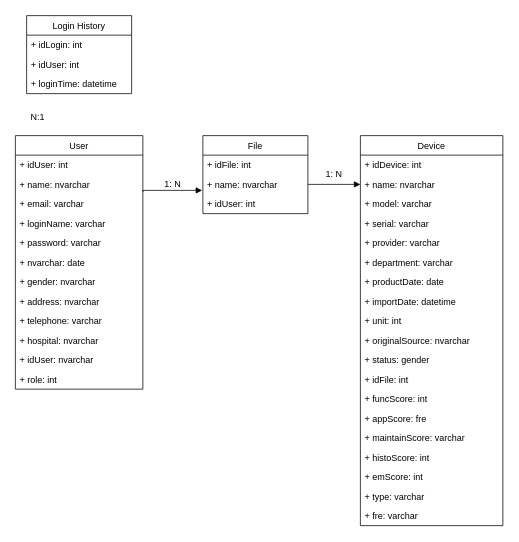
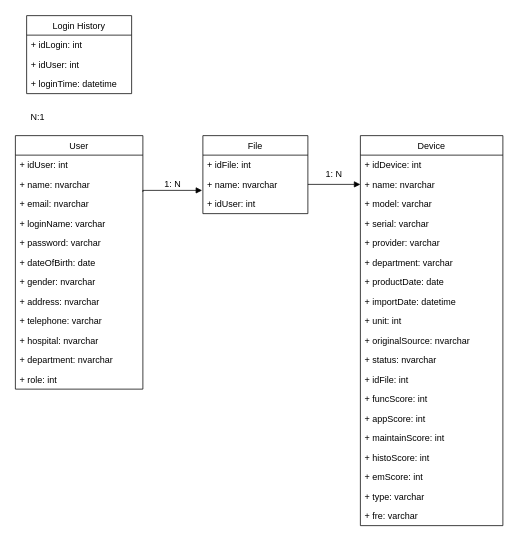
  <mxCell id="0" />
  <mxCell id="1" parent="0" />
  <mxCell id="2" value="User" style="swimlane;fontStyle=0;childLayout=stackLayout;horizontal=1;startSize=26;fillColor=none;horizontalStack=0;resizeParent=1;resizeParentMax=0;resizeLast=0;collapsible=1;marginBottom=0;" parent="1" vertex="1"><mxGeometry x="20" y="180" width="170" height="338" as="geometry" /></mxCell>
  <mxCell id="3" value="+ idUser: int" style="text;strokeColor=none;fillColor=none;align=left;verticalAlign=top;spacingLeft=4;spacingRight=4;overflow=hidden;rotatable=0;points=[[0,0.5],[1,0.5]];portConstraint=eastwest;" parent="2" vertex="1"><mxGeometry y="26" width="170" height="26" as="geometry" /></mxCell>
  <mxCell id="4" value="+ name: nvarchar" style="text;strokeColor=none;fillColor=none;align=left;verticalAlign=top;spacingLeft=4;spacingRight=4;overflow=hidden;rotatable=0;points=[[0,0.5],[1,0.5]];portConstraint=eastwest;" parent="2" vertex="1"><mxGeometry y="52" width="170" height="26" as="geometry" /></mxCell>
- <mxCell id="5" value="+ email: varchar " style="text;strokeColor=none;fillColor=none;align=left;verticalAlign=top;spacingLeft=4;spacingRight=4;overflow=hidden;rotatable=0;points=[[0,0.5],[1,0.5]];portConstraint=eastwest;" parent="2" vertex="1"><mxGeometry y="78" width="170" height="26" as="geometry" /></mxCell>
+ <mxCell id="5" value="+ email: nvarchar " style="text;strokeColor=none;fillColor=none;align=left;verticalAlign=top;spacingLeft=4;spacingRight=4;overflow=hidden;rotatable=0;points=[[0,0.5],[1,0.5]];portConstraint=eastwest;" parent="2" vertex="1"><mxGeometry y="78" width="170" height="26" as="geometry" /></mxCell>
  <mxCell id="6" value="+ loginName: varchar " style="text;strokeColor=none;fillColor=none;align=left;verticalAlign=top;spacingLeft=4;spacingRight=4;overflow=hidden;rotatable=0;points=[[0,0.5],[1,0.5]];portConstraint=eastwest;" parent="2" vertex="1"><mxGeometry y="104" width="170" height="26" as="geometry" /></mxCell>
  <mxCell id="7" value="+ password: varchar" style="text;strokeColor=none;fillColor=none;align=left;verticalAlign=top;spacingLeft=4;spacingRight=4;overflow=hidden;rotatable=0;points=[[0,0.5],[1,0.5]];portConstraint=eastwest;" parent="2" vertex="1"><mxGeometry y="130" width="170" height="26" as="geometry" /></mxCell>
- <mxCell id="8" value="+ nvarchar: date" style="text;strokeColor=none;fillColor=none;align=left;verticalAlign=top;spacingLeft=4;spacingRight=4;overflow=hidden;rotatable=0;points=[[0,0.5],[1,0.5]];portConstraint=eastwest;" parent="2" vertex="1"><mxGeometry y="156" width="170" height="26" as="geometry" /></mxCell>
+ <mxCell id="8" value="+ dateOfBirth: date" style="text;strokeColor=none;fillColor=none;align=left;verticalAlign=top;spacingLeft=4;spacingRight=4;overflow=hidden;rotatable=0;points=[[0,0.5],[1,0.5]];portConstraint=eastwest;" parent="2" vertex="1"><mxGeometry y="156" width="170" height="26" as="geometry" /></mxCell>
  <mxCell id="9" value="+ gender: nvarchar" style="text;strokeColor=none;fillColor=none;align=left;verticalAlign=top;spacingLeft=4;spacingRight=4;overflow=hidden;rotatable=0;points=[[0,0.5],[1,0.5]];portConstraint=eastwest;" parent="2" vertex="1"><mxGeometry y="182" width="170" height="26" as="geometry" /></mxCell>
  <mxCell id="10" value="+ address: nvarchar " style="text;strokeColor=none;fillColor=none;align=left;verticalAlign=top;spacingLeft=4;spacingRight=4;overflow=hidden;rotatable=0;points=[[0,0.5],[1,0.5]];portConstraint=eastwest;" parent="2" vertex="1"><mxGeometry y="208" width="170" height="26" as="geometry" /></mxCell>
  <mxCell id="11" value="+ telephone: varchar " style="text;strokeColor=none;fillColor=none;align=left;verticalAlign=top;spacingLeft=4;spacingRight=4;overflow=hidden;rotatable=0;points=[[0,0.5],[1,0.5]];portConstraint=eastwest;" parent="2" vertex="1"><mxGeometry y="234" width="170" height="26" as="geometry" /></mxCell>
  <mxCell id="12" value="+ hospital: nvarchar " style="text;strokeColor=none;fillColor=none;align=left;verticalAlign=top;spacingLeft=4;spacingRight=4;overflow=hidden;rotatable=0;points=[[0,0.5],[1,0.5]];portConstraint=eastwest;" parent="2" vertex="1"><mxGeometry y="260" width="170" height="26" as="geometry" /></mxCell>
- <mxCell id="13" value="+ idUser: nvarchar" style="text;strokeColor=none;fillColor=none;align=left;verticalAlign=top;spacingLeft=4;spacingRight=4;overflow=hidden;rotatable=0;points=[[0,0.5],[1,0.5]];portConstraint=eastwest;" parent="2" vertex="1"><mxGeometry y="286" width="170" height="26" as="geometry" /></mxCell>
+ <mxCell id="13" value="+ department: nvarchar" style="text;strokeColor=none;fillColor=none;align=left;verticalAlign=top;spacingLeft=4;spacingRight=4;overflow=hidden;rotatable=0;points=[[0,0.5],[1,0.5]];portConstraint=eastwest;" parent="2" vertex="1"><mxGeometry y="286" width="170" height="26" as="geometry" /></mxCell>
  <mxCell id="14" value="+ role: int" style="text;strokeColor=none;fillColor=none;align=left;verticalAlign=top;spacingLeft=4;spacingRight=4;overflow=hidden;rotatable=0;points=[[0,0.5],[1,0.5]];portConstraint=eastwest;" parent="2" vertex="1"><mxGeometry y="312" width="170" height="26" as="geometry" /></mxCell>
  <mxCell id="15" value="File" style="swimlane;fontStyle=0;childLayout=stackLayout;horizontal=1;startSize=26;fillColor=none;horizontalStack=0;resizeParent=1;resizeParentMax=0;resizeLast=0;collapsible=1;marginBottom=0;" parent="1" vertex="1"><mxGeometry x="270" y="180" width="140" height="104" as="geometry" /></mxCell>
  <mxCell id="16" value="+ idFile: int" style="text;strokeColor=none;fillColor=none;align=left;verticalAlign=top;spacingLeft=4;spacingRight=4;overflow=hidden;rotatable=0;points=[[0,0.5],[1,0.5]];portConstraint=eastwest;" parent="15" vertex="1"><mxGeometry y="26" width="140" height="26" as="geometry" /></mxCell>
  <mxCell id="17" value="+ name: nvarchar" style="text;strokeColor=none;fillColor=none;align=left;verticalAlign=top;spacingLeft=4;spacingRight=4;overflow=hidden;rotatable=0;points=[[0,0.5],[1,0.5]];portConstraint=eastwest;" parent="15" vertex="1"><mxGeometry y="52" width="140" height="26" as="geometry" /></mxCell>
  <mxCell id="18" value="+ idUser: int" style="text;strokeColor=none;fillColor=none;align=left;verticalAlign=top;spacingLeft=4;spacingRight=4;overflow=hidden;rotatable=0;points=[[0,0.5],[1,0.5]];portConstraint=eastwest;" parent="15" vertex="1"><mxGeometry y="78" width="140" height="26" as="geometry" /></mxCell>
  <mxCell id="19" value="Device" style="swimlane;fontStyle=0;childLayout=stackLayout;horizontal=1;startSize=26;fillColor=none;horizontalStack=0;resizeParent=1;resizeParentMax=0;resizeLast=0;collapsible=1;marginBottom=0;" parent="1" vertex="1"><mxGeometry x="480" y="180" width="190" height="520" as="geometry" /></mxCell>
  <mxCell id="20" value="+ idDevice: int" style="text;strokeColor=none;fillColor=none;align=left;verticalAlign=top;spacingLeft=4;spacingRight=4;overflow=hidden;rotatable=0;points=[[0,0.5],[1,0.5]];portConstraint=eastwest;" parent="19" vertex="1"><mxGeometry y="26" width="190" height="26" as="geometry" /></mxCell>
  <mxCell id="21" value="+ name: nvarchar " style="text;strokeColor=none;fillColor=none;align=left;verticalAlign=top;spacingLeft=4;spacingRight=4;overflow=hidden;rotatable=0;points=[[0,0.5],[1,0.5]];portConstraint=eastwest;" parent="19" vertex="1"><mxGeometry y="52" width="190" height="26" as="geometry" /></mxCell>
  <mxCell id="22" value="+ model: varchar" style="text;strokeColor=none;fillColor=none;align=left;verticalAlign=top;spacingLeft=4;spacingRight=4;overflow=hidden;rotatable=0;points=[[0,0.5],[1,0.5]];portConstraint=eastwest;" parent="19" vertex="1"><mxGeometry y="78" width="190" height="26" as="geometry" /></mxCell>
  <mxCell id="23" value="+ serial: varchar" style="text;strokeColor=none;fillColor=none;align=left;verticalAlign=top;spacingLeft=4;spacingRight=4;overflow=hidden;rotatable=0;points=[[0,0.5],[1,0.5]];portConstraint=eastwest;" parent="19" vertex="1"><mxGeometry y="104" width="190" height="26" as="geometry" /></mxCell>
  <mxCell id="24" value="+ provider: varchar " style="text;strokeColor=none;fillColor=none;align=left;verticalAlign=top;spacingLeft=4;spacingRight=4;overflow=hidden;rotatable=0;points=[[0,0.5],[1,0.5]];portConstraint=eastwest;" parent="19" vertex="1"><mxGeometry y="130" width="190" height="26" as="geometry" /></mxCell>
  <mxCell id="25" value="+ department: varchar" style="text;strokeColor=none;fillColor=none;align=left;verticalAlign=top;spacingLeft=4;spacingRight=4;overflow=hidden;rotatable=0;points=[[0,0.5],[1,0.5]];portConstraint=eastwest;" parent="19" vertex="1"><mxGeometry y="156" width="190" height="26" as="geometry" /></mxCell>
  <mxCell id="26" value="+ productDate: date" style="text;strokeColor=none;fillColor=none;align=left;verticalAlign=top;spacingLeft=4;spacingRight=4;overflow=hidden;rotatable=0;points=[[0,0.5],[1,0.5]];portConstraint=eastwest;" parent="19" vertex="1"><mxGeometry y="182" width="190" height="26" as="geometry" /></mxCell>
  <mxCell id="27" value="+ importDate: datetime" style="text;strokeColor=none;fillColor=none;align=left;verticalAlign=top;spacingLeft=4;spacingRight=4;overflow=hidden;rotatable=0;points=[[0,0.5],[1,0.5]];portConstraint=eastwest;" parent="19" vertex="1"><mxGeometry y="208" width="190" height="26" as="geometry" /></mxCell>
  <mxCell id="28" value="+ unit: int " style="text;strokeColor=none;fillColor=none;align=left;verticalAlign=top;spacingLeft=4;spacingRight=4;overflow=hidden;rotatable=0;points=[[0,0.5],[1,0.5]];portConstraint=eastwest;" parent="19" vertex="1"><mxGeometry y="234" width="190" height="26" as="geometry" /></mxCell>
  <mxCell id="29" value="+ originalSource: nvarchar " style="text;strokeColor=none;fillColor=none;align=left;verticalAlign=top;spacingLeft=4;spacingRight=4;overflow=hidden;rotatable=0;points=[[0,0.5],[1,0.5]];portConstraint=eastwest;" parent="19" vertex="1"><mxGeometry y="260" width="190" height="26" as="geometry" /></mxCell>
- <mxCell id="30" value="+ status: gender" style="text;strokeColor=none;fillColor=none;align=left;verticalAlign=top;spacingLeft=4;spacingRight=4;overflow=hidden;rotatable=0;points=[[0,0.5],[1,0.5]];portConstraint=eastwest;" parent="19" vertex="1"><mxGeometry y="286" width="190" height="26" as="geometry" /></mxCell>
+ <mxCell id="30" value="+ status: nvarchar" style="text;strokeColor=none;fillColor=none;align=left;verticalAlign=top;spacingLeft=4;spacingRight=4;overflow=hidden;rotatable=0;points=[[0,0.5],[1,0.5]];portConstraint=eastwest;" parent="19" vertex="1"><mxGeometry y="286" width="190" height="26" as="geometry" /></mxCell>
  <mxCell id="31" value="+ idFile: int" style="text;strokeColor=none;fillColor=none;align=left;verticalAlign=top;spacingLeft=4;spacingRight=4;overflow=hidden;rotatable=0;points=[[0,0.5],[1,0.5]];portConstraint=eastwest;" parent="19" vertex="1"><mxGeometry y="312" width="190" height="26" as="geometry" /></mxCell>
  <mxCell id="32" value="+ funcScore: int" style="text;strokeColor=none;fillColor=none;align=left;verticalAlign=top;spacingLeft=4;spacingRight=4;overflow=hidden;rotatable=0;points=[[0,0.5],[1,0.5]];portConstraint=eastwest;" vertex="1" parent="19"><mxGeometry y="338" width="190" height="26" as="geometry" /></mxCell>
- <mxCell id="33" value="+ appScore: fre" style="text;strokeColor=none;fillColor=none;align=left;verticalAlign=top;spacingLeft=4;spacingRight=4;overflow=hidden;rotatable=0;points=[[0,0.5],[1,0.5]];portConstraint=eastwest;" vertex="1" parent="19"><mxGeometry y="364" width="190" height="26" as="geometry" /></mxCell>
- <mxCell id="34" value="+ maintainScore: varchar" style="text;strokeColor=none;fillColor=none;align=left;verticalAlign=top;spacingLeft=4;spacingRight=4;overflow=hidden;rotatable=0;points=[[0,0.5],[1,0.5]];portConstraint=eastwest;" vertex="1" parent="19"><mxGeometry y="390" width="190" height="26" as="geometry" /></mxCell>
+ <mxCell id="33" value="+ appScore: int" style="text;strokeColor=none;fillColor=none;align=left;verticalAlign=top;spacingLeft=4;spacingRight=4;overflow=hidden;rotatable=0;points=[[0,0.5],[1,0.5]];portConstraint=eastwest;" vertex="1" parent="19"><mxGeometry y="364" width="190" height="26" as="geometry" /></mxCell>
+ <mxCell id="34" value="+ maintainScore: int" style="text;strokeColor=none;fillColor=none;align=left;verticalAlign=top;spacingLeft=4;spacingRight=4;overflow=hidden;rotatable=0;points=[[0,0.5],[1,0.5]];portConstraint=eastwest;" vertex="1" parent="19"><mxGeometry y="390" width="190" height="26" as="geometry" /></mxCell>
  <mxCell id="35" value="+ histoScore: int" style="text;strokeColor=none;fillColor=none;align=left;verticalAlign=top;spacingLeft=4;spacingRight=4;overflow=hidden;rotatable=0;points=[[0,0.5],[1,0.5]];portConstraint=eastwest;" vertex="1" parent="19"><mxGeometry y="416" width="190" height="26" as="geometry" /></mxCell>
  <mxCell id="36" value="+ emScore: int" style="text;strokeColor=none;fillColor=none;align=left;verticalAlign=top;spacingLeft=4;spacingRight=4;overflow=hidden;rotatable=0;points=[[0,0.5],[1,0.5]];portConstraint=eastwest;" vertex="1" parent="19"><mxGeometry y="442" width="190" height="26" as="geometry" /></mxCell>
  <mxCell id="37" value="+ type: varchar" style="text;strokeColor=none;fillColor=none;align=left;verticalAlign=top;spacingLeft=4;spacingRight=4;overflow=hidden;rotatable=0;points=[[0,0.5],[1,0.5]];portConstraint=eastwest;" vertex="1" parent="19"><mxGeometry y="468" width="190" height="26" as="geometry" /></mxCell>
  <mxCell id="38" value="+ fre: varchar" style="text;strokeColor=none;fillColor=none;align=left;verticalAlign=top;spacingLeft=4;spacingRight=4;overflow=hidden;rotatable=0;points=[[0,0.5],[1,0.5]];portConstraint=eastwest;" vertex="1" parent="19"><mxGeometry y="494" width="190" height="26" as="geometry" /></mxCell>
  <mxCell id="39" value="Login History" style="swimlane;fontStyle=0;childLayout=stackLayout;horizontal=1;startSize=26;fillColor=none;horizontalStack=0;resizeParent=1;resizeParentMax=0;resizeLast=0;collapsible=1;marginBottom=0;" parent="1" vertex="1"><mxGeometry x="35" y="20" width="140" height="104" as="geometry" /></mxCell>
  <mxCell id="40" value="+ idLogin: int " style="text;strokeColor=none;fillColor=none;align=left;verticalAlign=top;spacingLeft=4;spacingRight=4;overflow=hidden;rotatable=0;points=[[0,0.5],[1,0.5]];portConstraint=eastwest;" parent="39" vertex="1"><mxGeometry y="26" width="140" height="26" as="geometry" /></mxCell>
  <mxCell id="41" value="+ idUser: int" style="text;strokeColor=none;fillColor=none;align=left;verticalAlign=top;spacingLeft=4;spacingRight=4;overflow=hidden;rotatable=0;points=[[0,0.5],[1,0.5]];portConstraint=eastwest;" parent="39" vertex="1"><mxGeometry y="52" width="140" height="26" as="geometry" /></mxCell>
  <mxCell id="42" value="+ loginTime: datetime" style="text;strokeColor=none;fillColor=none;align=left;verticalAlign=top;spacingLeft=4;spacingRight=4;overflow=hidden;rotatable=0;points=[[0,0.5],[1,0.5]];portConstraint=eastwest;" parent="39" vertex="1"><mxGeometry y="78" width="140" height="26" as="geometry" /></mxCell>
  <mxCell id="43" value="" style="edgeStyle=orthogonalEdgeStyle;rounded=0;orthogonalLoop=1;jettySize=auto;html=1;endArrow=block;endFill=1;startArrow=none;startFill=0;entryX=-0.007;entryY=-0.192;entryDx=0;entryDy=0;entryPerimeter=0;" parent="1" edge="1"><mxGeometry relative="1" as="geometry"><mxPoint x="190" y="255" as="sourcePoint" /><mxPoint x="269.02" y="253.008" as="targetPoint" /><Array as="points"><mxPoint x="190" y="253" /></Array></mxGeometry></mxCell>
  <mxCell id="44" value="" style="edgeStyle=orthogonalEdgeStyle;rounded=0;orthogonalLoop=1;jettySize=auto;html=1;entryX=0;entryY=0.5;entryDx=0;entryDy=0;endArrow=block;endFill=1;startArrow=none;startFill=0;exitX=1;exitY=0.5;exitDx=0;exitDy=0;" parent="1" source="17" target="21" edge="1"><mxGeometry relative="1" as="geometry"><mxPoint x="440" y="270" as="sourcePoint" /><mxPoint x="125" y="200" as="targetPoint" /></mxGeometry></mxCell>
  <mxCell id="45" value="1: N" style="text;html=1;strokeColor=none;fillColor=none;align=center;verticalAlign=middle;whiteSpace=wrap;rounded=0;" parent="1" vertex="1"><mxGeometry x="425" y="222" width="40" height="20" as="geometry" /></mxCell>
  <mxCell id="46" value="1: N" style="text;html=1;strokeColor=none;fillColor=none;align=center;verticalAlign=middle;whiteSpace=wrap;rounded=0;" parent="1" vertex="1"><mxGeometry x="210" y="235" width="40" height="20" as="geometry" /></mxCell>
  <mxCell id="47" value="N:1" style="text;html=1;strokeColor=none;fillColor=none;align=center;verticalAlign=middle;whiteSpace=wrap;rounded=0;" parent="1" vertex="1"><mxGeometry x="30" y="145" width="40" height="20" as="geometry" /></mxCell>
